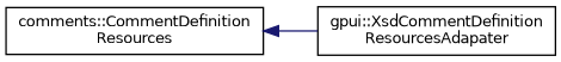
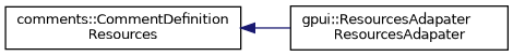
  digraph {
    rankdir=LR
    node [color=black fillcolor=white fontname=Helvetica fontsize=10 shape=record style=filled]
    n1 [height=0.2 label="comments::CommentDefinition\lResources" width=0.4]
-   n2 [height=0.2 label="gpui::XsdCommentDefinition\lResourcesAdapater" width=0.4]
+   n2 [height=0.2 label="gpui::ResourcesAdapater\lResourcesAdapater" width=0.4]
    n1 -> n2 [color=midnightblue dir=back fontname=Helvetica fontsize=10 labelfontname=Helvetica labelfontsize=10 style=solid]
  }
